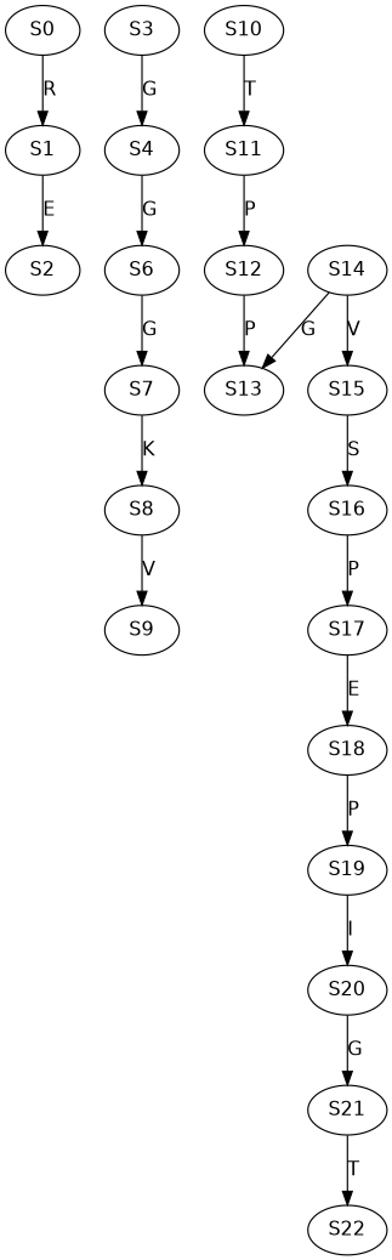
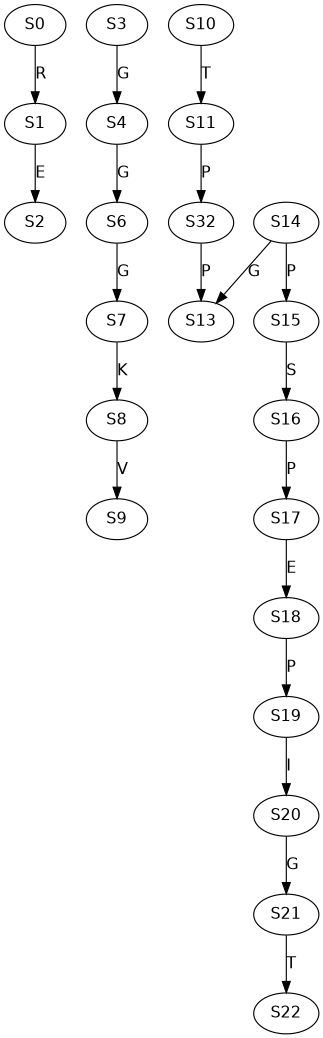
  strict digraph {
    fontname="DejaVu Sans"
    node [fontname="DejaVu Sans"]
    edge [fontname="DejaVu Sans"]
    S0
    S1
    S2
    S3
    S4
    S6
    S7
    S8
    S9
    S10
    S11
-   S12
+   S12 [label=S32]
    S13
    S14
    S15
    S16
    S17
    S18
    S19
    S20
    S21
    S22
    S0 -> S1 [label=R]
    S1 -> S2 [label=E]
    S3 -> S4 [label=G]
    S4 -> S6 [label=G]
    S6 -> S7 [label=G]
    S7 -> S8 [label=K]
    S8 -> S9 [label=V]
    S10 -> S11 [label=T]
    S11 -> S12 [label=P]
    S12 -> S13 [label=P]
    S14 -> S13 [label=G]
-   S14 -> S15 [label=V]
+   S14 -> S15 [label=P]
    S15 -> S16 [label=S]
    S16 -> S17 [label=P]
    S17 -> S18 [label=E]
    S18 -> S19 [label=P]
    S19 -> S20 [label=I]
    S20 -> S21 [label=G]
    S21 -> S22 [label=T]
  }
